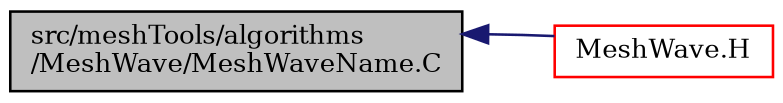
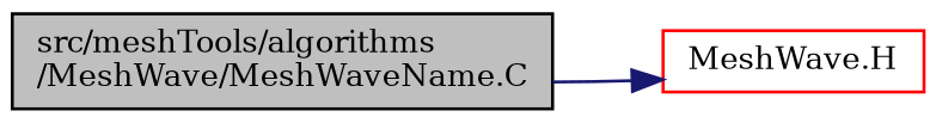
  digraph {
    rankdir=LR
    fontname="DejaVu Serif"
    node [fontname="DejaVu Serif" fontsize=10 shape=record]
    n1 [color=black fillcolor=grey75 fontcolor=black height=0.2 label="src/meshTools/algorithms\l/MeshWave/MeshWaveName.C" style=filled width=0.4]
    n2 [color=red height=0.2 label="MeshWave.H" width=0.4]
-   n2 -> n1 [color=midnightblue fontname="DejaVu Serif" fontsize=10 labelfontname=FreeSans labelfontsize=10 style=solid]
+   n1 -> n2 [color=midnightblue fontname="DejaVu Serif" fontsize=10 labelfontname=FreeSans labelfontsize=10 style=solid]
  }
